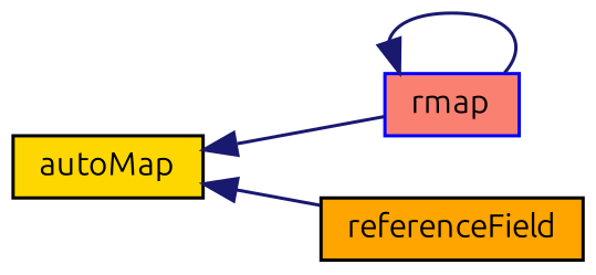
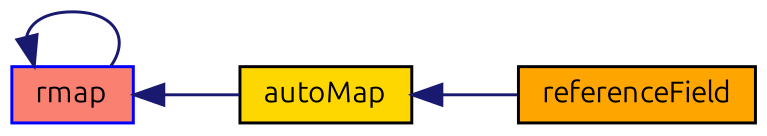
  digraph {
    fontname=Ubuntu
    rankdir=LR
    node [color=black fontname=Ubuntu fontsize=10 shape=record style=filled]
    edge [color=midnightblue dir=back fontname=Ubuntu fontsize=10 labelfontname=FreeSans labelfontsize=10 style=solid]
    n1 [color=blue fillcolor=salmon fontcolor=black height=0.2 label=rmap width=0.4]
    n2 [fillcolor=gold height=0.2 label=autoMap width=0.4]
    n3 [fillcolor=orange height=0.2 label=referenceField width=0.4]
    n1 -> n1
-   n2 -> n1
+   n1 -> n2
    n2 -> n3
  }
